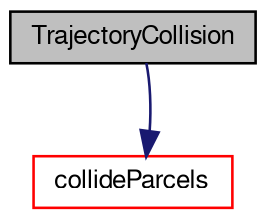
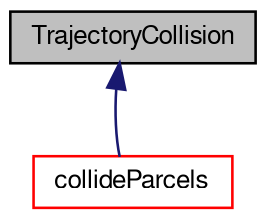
  digraph {
    rankdir=TB
    node [fontname=FreeSans fontsize=10 shape=record]
    n1 [color=black fillcolor=grey75 fontcolor=black height=0.2 label=TrajectoryCollision style=filled width=0.4]
    n2 [color=red height=0.2 label=collideParcels width=0.4]
-   n2 -> n1 [color=midnightblue dir=back fontname=FreeSans fontsize=10 labelfontname=FreeSans labelfontsize=10 style=solid]
+   n1 -> n2 [color=midnightblue dir=back fontname=FreeSans fontsize=10 labelfontname=FreeSans labelfontsize=10 style=solid]
  }
